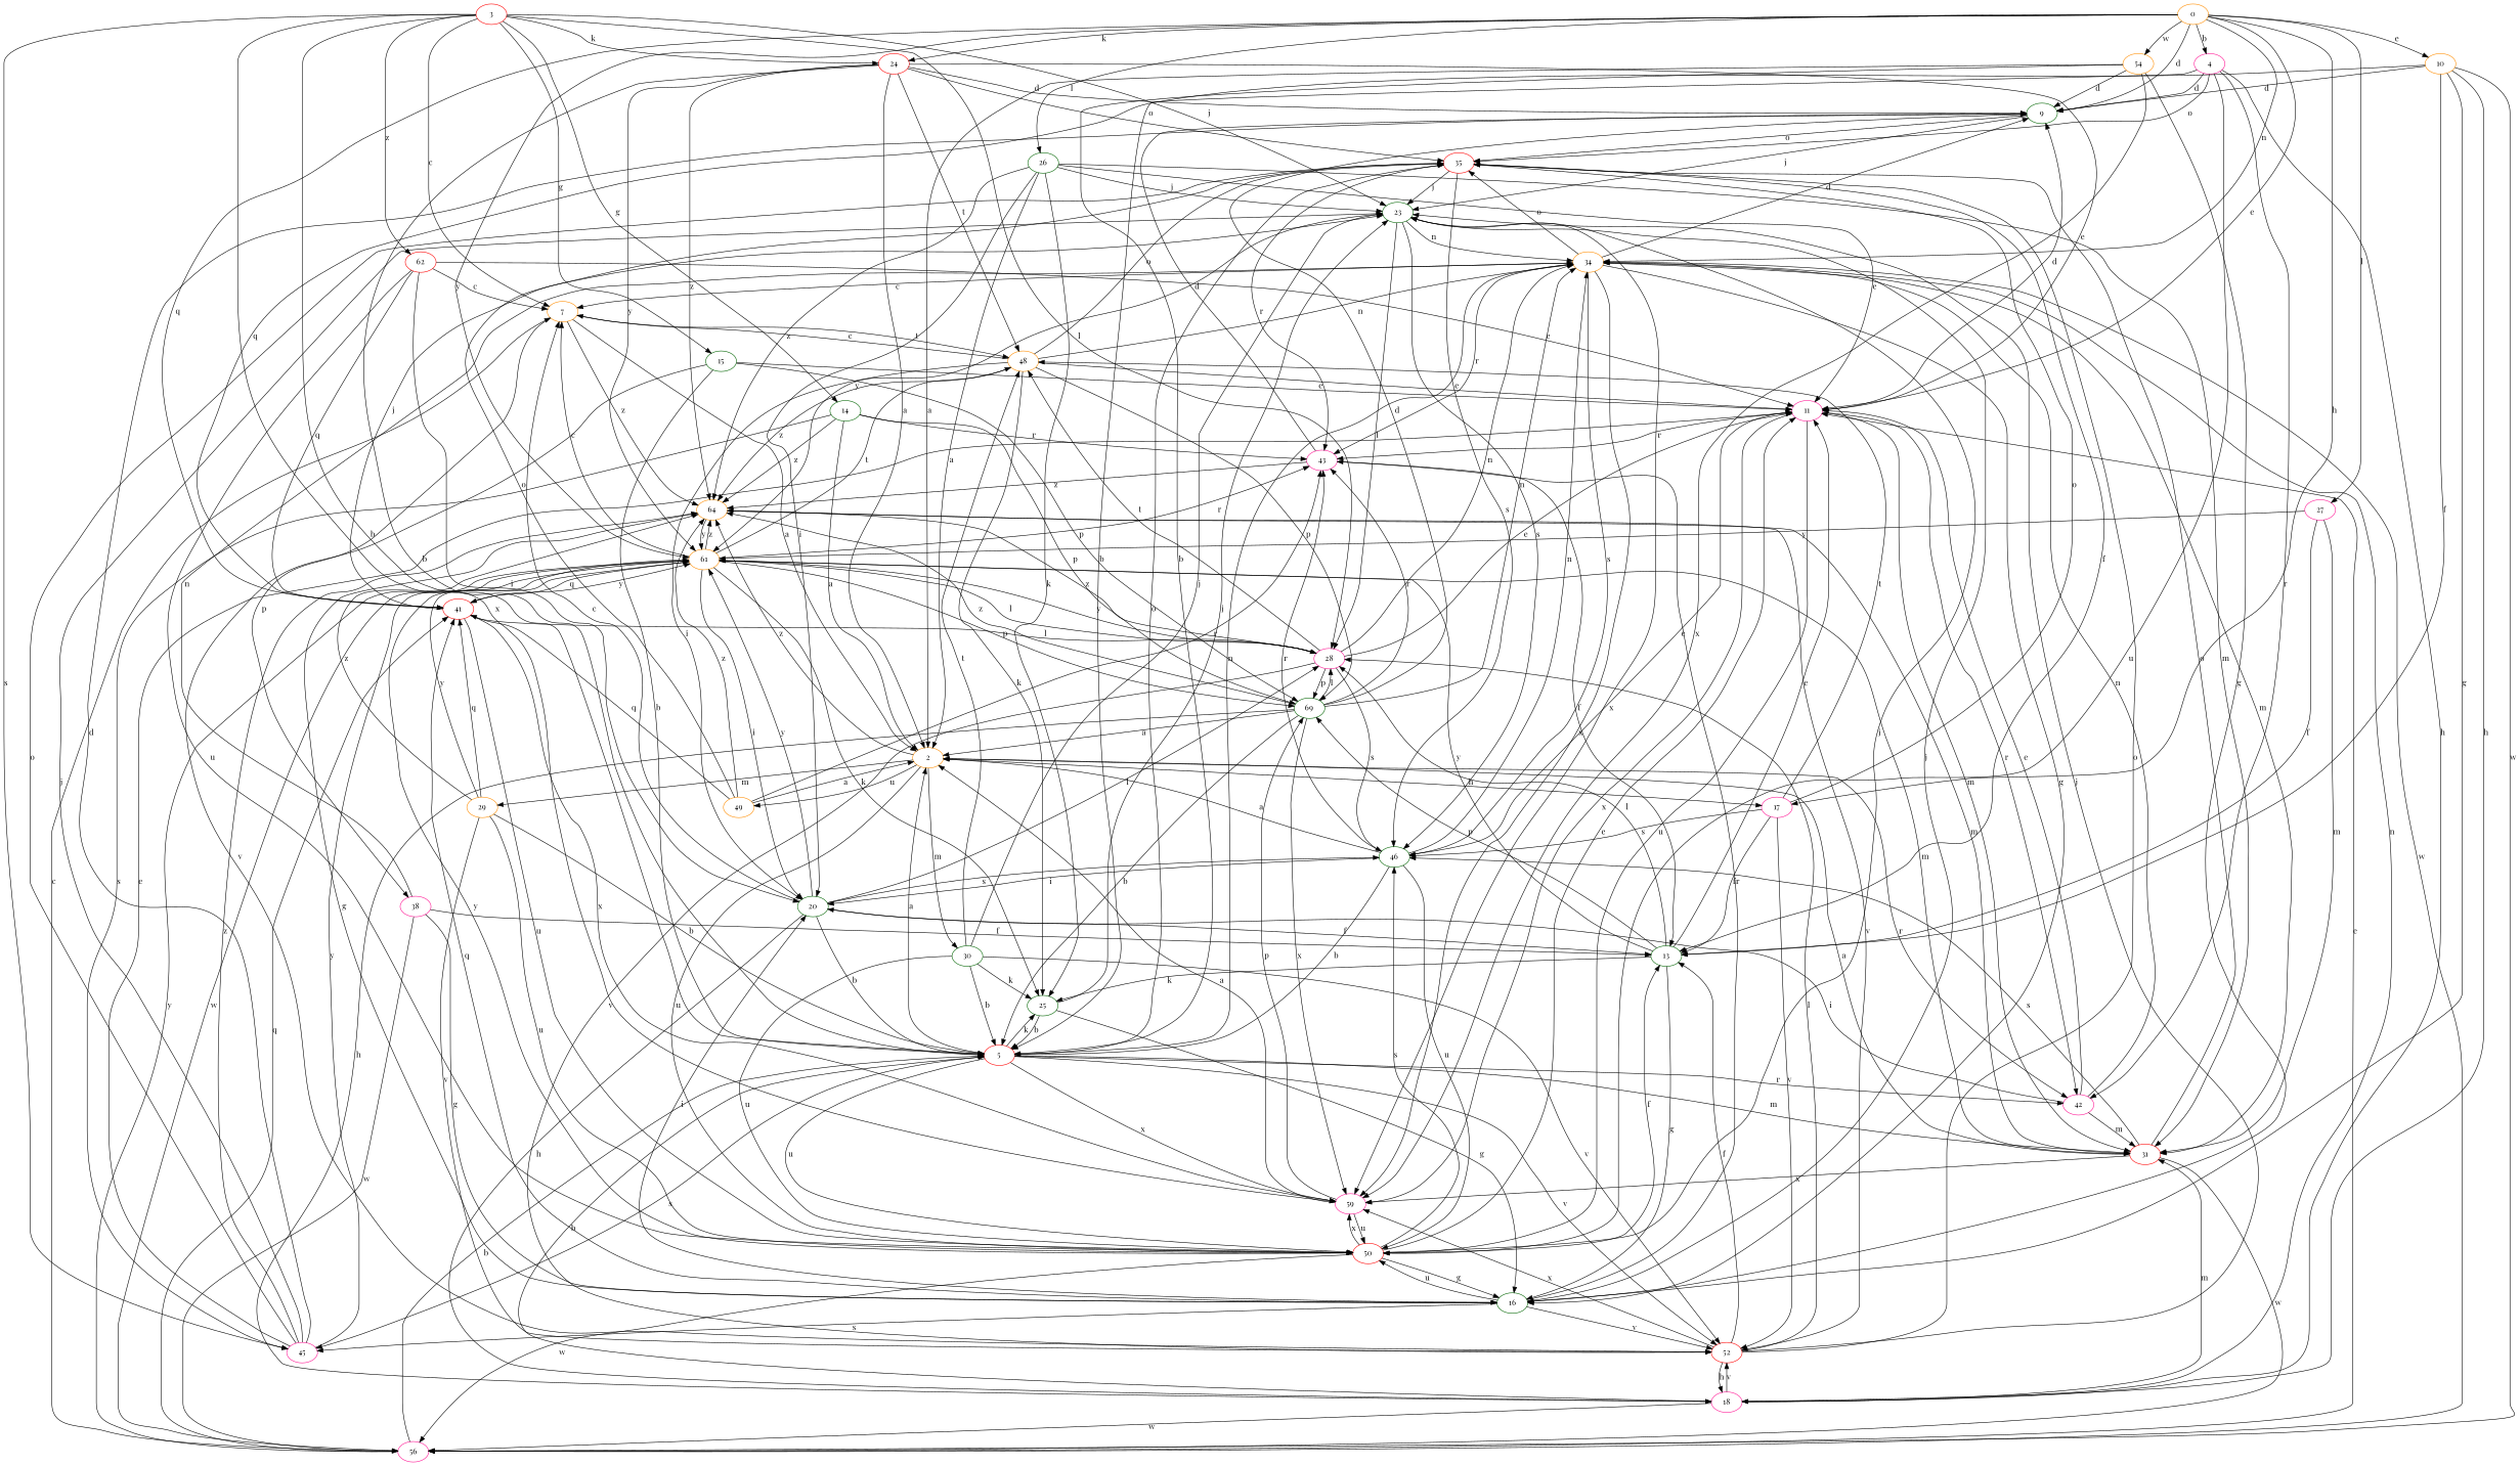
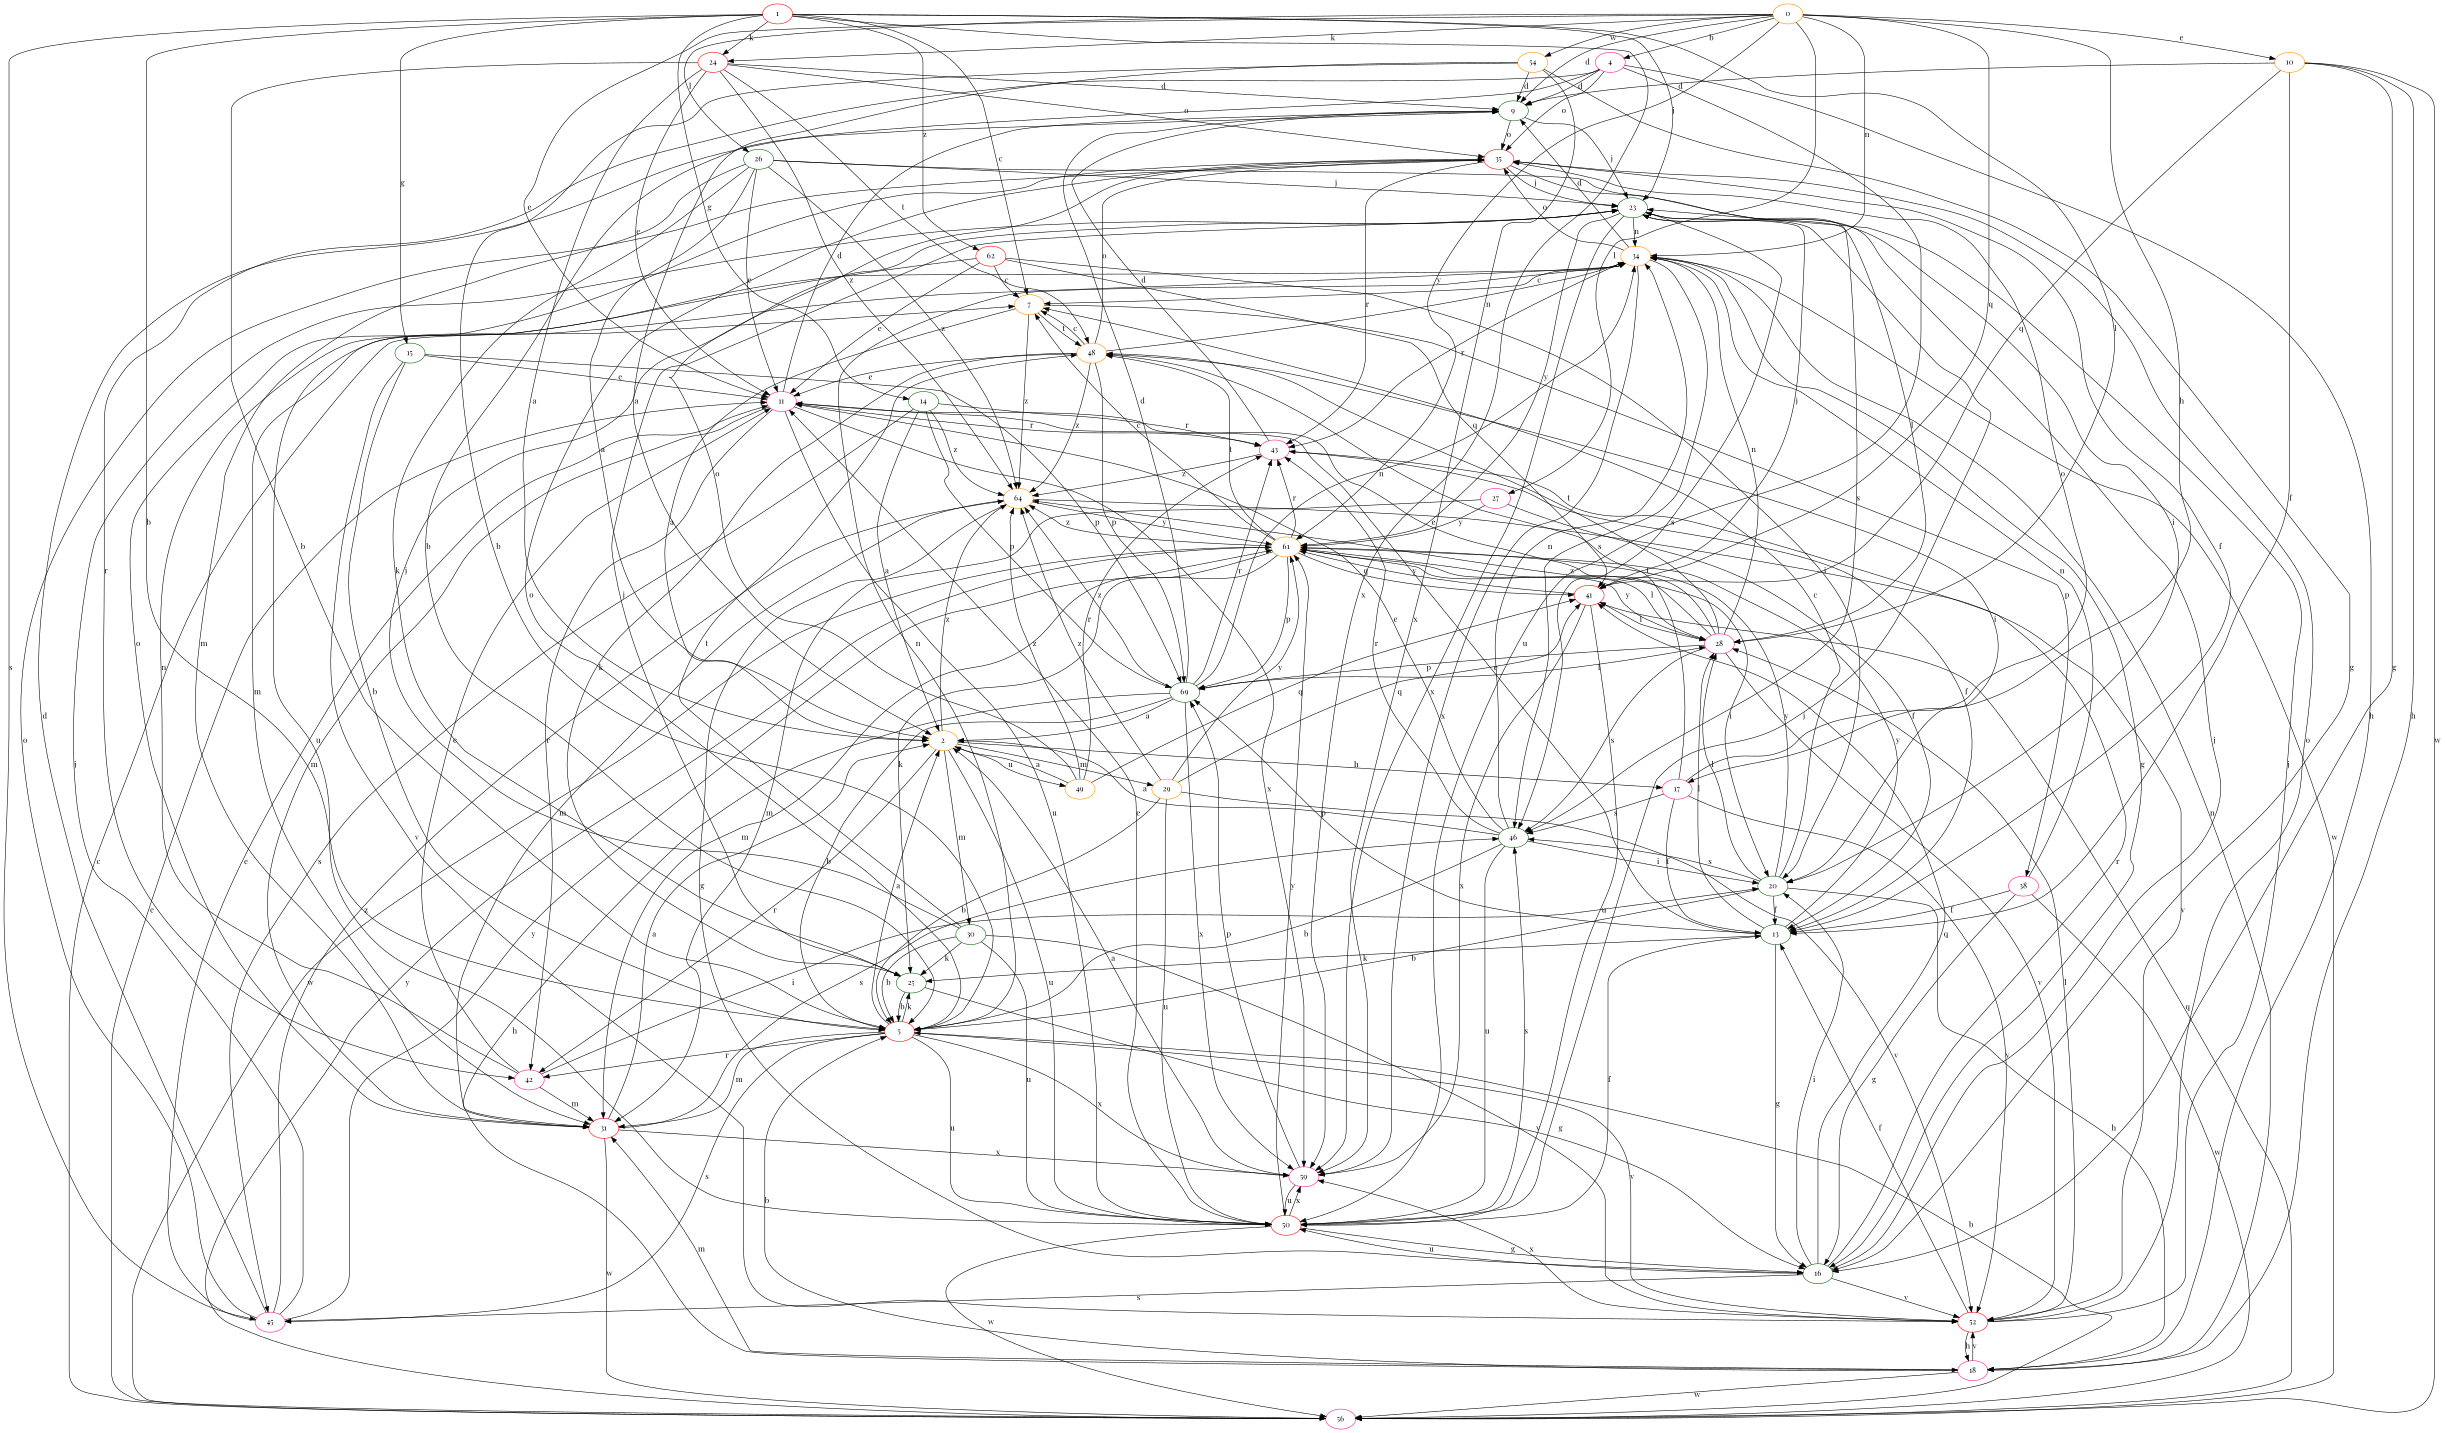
  strict digraph {
    fontname="Playfair Display"
    node [color=deeppink fontname="Playfair Display"]
    edge [fontname="Playfair Display"]
    0 [color=darkorange]
    4
    9 [color=darkgreen]
    10 [color=darkorange]
    11
    17
    24 [color=red]
    26 [color=darkgreen]
    27
    34 [color=darkorange]
    41 [color=red]
    54 [color=darkorange]
    61 [color=darkorange]
    5 [color=red]
    42
    50 [color=red]
    18
    35 [color=red]
    23 [color=darkgreen]
    13 [color=darkgreen]
    16 [color=darkgreen]
    56
    59
    31 [color=red]
    43
    52 [color=red]
    48 [color=darkorange]
    46 [color=darkgreen]
    2 [color=darkorange]
    64 [color=darkorange]
    25 [color=darkgreen]
    20 [color=darkgreen]
    7 [color=darkorange]
    28
    n35 [color=darkgreen label=69]
-   1 [color=red label=3]
+   1 [color=red]
    14 [color=darkgreen]
    15 [color=darkgreen]
    45
    62 [color=red]
    38
    29 [color=darkorange]
    30 [color=darkgreen]
    49 [color=darkorange]
    0 -> 4 [label=b]
    0 -> 9 [label=d]
    0 -> 10 [label=e]
    0 -> 11 [label=e]
    0 -> 17 [label=h]
    0 -> 24 [label=k]
    0 -> 26 [label=l]
    0 -> 27 [label=l]
    0 -> 34 [label=n]
    0 -> 41 [label=q]
    0 -> 54 [label=w]
    0 -> 61 [label=y]
    4 -> 9 [label=d]
    4 -> 5 [label=b]
    4 -> 42 [label=r]
    4 -> 50 [label=u]
    4 -> 18 [label=h]
    4 -> 35 [label=o]
    9 -> 35 [label=o]
    9 -> 23 [label=j]
    10 -> 9 [label=d]
    10 -> 41 [label=q]
    10 -> 18 [label=h]
    10 -> 13 [label=f]
    10 -> 16 [label=g]
    10 -> 56 [label=w]
    11 -> 9 [label=d]
    11 -> 42 [label=r]
    11 -> 50 [label=u]
    11 -> 59 [label=x]
    11 -> 31 [label=m]
    11 -> 43 [label=r]
    17 -> 35 [label=o]
    17 -> 13 [label=f]
    17 -> 52 [label=v]
    17 -> 48 [label=t]
    17 -> 46 [label=s]
    24 -> 9 [label=d]
    24 -> 11 [label=e]
-   24 -> 61 [label=y]
    24 -> 5 [label=b]
    24 -> 35 [label=o]
    24 -> 48 [label=t]
    24 -> 2 [label=a]
    24 -> 64 [label=z]
    26 -> 11 [label=e]
    26 -> 23 [label=j]
    26 -> 31 [label=m]
    26 -> 2 [label=a]
    26 -> 64 [label=z]
    26 -> 25 [label=k]
    26 -> 20 [label=i]
    27 -> 61 [label=y]
    27 -> 13 [label=f]
    27 -> 31 [label=m]
    34 -> 9 [label=d]
    34 -> 35 [label=o]
    34 -> 16 [label=g]
    34 -> 56 [label=w]
    34 -> 59 [label=x]
    34 -> 31 [label=m]
    34 -> 43 [label=r]
    34 -> 46 [label=s]
    34 -> 7 [label=c]
    41 -> 61 [label=y]
    41 -> 50 [label=u]
    41 -> 23 [label=j]
    41 -> 59 [label=x]
    41 -> 28 [label=l]
    54 -> 9 [label=d]
    54 -> 5 [label=b]
    54 -> 16 [label=g]
    54 -> 59 [label=x]
    54 -> 2 [label=a]
    61 -> 41 [label=q]
    61 -> 56 [label=w]
    61 -> 31 [label=m]
    61 -> 43 [label=r]
    61 -> 48 [label=t]
    61 -> 64 [label=z]
    61 -> 25 [label=k]
    61 -> 20 [label=i]
    61 -> 7 [label=c]
    61 -> 28 [label=l]
    61 -> n35 [label=p]
    5 -> 34 [label=n]
    5 -> 42 [label=r]
    5 -> 50 [label=u]
    5 -> 35 [label=o]
    5 -> 59 [label=x]
    5 -> 31 [label=m]
    5 -> 52 [label=v]
    5 -> 2 [label=a]
    5 -> 25 [label=k]
    5 -> 45 [label=s]
    42 -> 11 [label=e]
    42 -> 34 [label=n]
    42 -> 31 [label=m]
    42 -> 20 [label=i]
    50 -> 11 [label=e]
    50 -> 61 [label=y]
    50 -> 23 [label=j]
    50 -> 13 [label=f]
    50 -> 16 [label=g]
    50 -> 56 [label=w]
    50 -> 59 [label=x]
    50 -> 46 [label=s]
    18 -> 34 [label=n]
    18 -> 5 [label=b]
    18 -> 56 [label=w]
    18 -> 31 [label=m]
    18 -> 52 [label=v]
    35 -> 23 [label=j]
    35 -> 13 [label=f]
    35 -> 43 [label=r]
    35 -> 46 [label=s]
    23 -> 34 [label=n]
    23 -> 61 [label=y]
    23 -> 59 [label=x]
    23 -> 46 [label=s]
    23 -> 28 [label=l]
    13 -> 11 [label=e]
    13 -> 61 [label=y]
    13 -> 16 [label=g]
    13 -> 25 [label=k]
    13 -> 28 [label=l]
    13 -> n35 [label=p]
    16 -> 41 [label=q]
    16 -> 50 [label=u]
    16 -> 23 [label=j]
    16 -> 43 [label=r]
    16 -> 52 [label=v]
    16 -> 20 [label=i]
    16 -> 45 [label=s]
    56 -> 11 [label=e]
    56 -> 41 [label=q]
    56 -> 61 [label=y]
    56 -> 5 [label=b]
    56 -> 7 [label=c]
    59 -> 50 [label=u]
    59 -> 2 [label=a]
    59 -> n35 [label=p]
    31 -> 35 [label=o]
    31 -> 56 [label=w]
    31 -> 59 [label=x]
    31 -> 46 [label=s]
    31 -> 2 [label=a]
    43 -> 9 [label=d]
    43 -> 13 [label=f]
    43 -> 64 [label=z]
    52 -> 18 [label=h]
    52 -> 35 [label=o]
    52 -> 23 [label=j]
    52 -> 13 [label=f]
    52 -> 59 [label=x]
    52 -> 28 [label=l]
    48 -> 11 [label=e]
    48 -> 34 [label=n]
    48 -> 35 [label=o]
    48 -> 64 [label=z]
    48 -> 25 [label=k]
    48 -> 20 [label=i]
    48 -> 7 [label=c]
    48 -> n35 [label=p]
    46 -> 11 [label=e]
    46 -> 34 [label=n]
    46 -> 5 [label=b]
    46 -> 50 [label=u]
    46 -> 43 [label=r]
    46 -> 2 [label=a]
    46 -> 20 [label=i]
    2 -> 17 [label=h]
    2 -> 42 [label=r]
    2 -> 50 [label=u]
    2 -> 64 [label=z]
    2 -> 29 [label=m]
    2 -> 30 [label=m]
    2 -> 49 [label=u]
    64 -> 61 [label=y]
    64 -> 16 [label=g]
    64 -> 31 [label=m]
    64 -> 52 [label=v]
    25 -> 5 [label=b]
    25 -> 23 [label=j]
    25 -> 16 [label=g]
    20 -> 61 [label=y]
    20 -> 5 [label=b]
    20 -> 18 [label=h]
    20 -> 13 [label=f]
    20 -> 46 [label=s]
    20 -> 7 [label=c]
    20 -> 28 [label=l]
    7 -> 48 [label=t]
    7 -> 2 [label=a]
    7 -> 64 [label=z]
    7 -> 38 [label=p]
    28 -> 11 [label=e]
    28 -> 34 [label=n]
    28 -> 61 [label=y]
    28 -> 52 [label=v]
    28 -> 48 [label=t]
    28 -> 46 [label=s]
    28 -> 64 [label=z]
    28 -> n35 [label=p]
    n35 -> 9 [label=d]
    n35 -> 34 [label=n]
    n35 -> 5 [label=b]
    n35 -> 18 [label=h]
    n35 -> 59 [label=x]
    n35 -> 43 [label=r]
    n35 -> 2 [label=a]
    n35 -> 64 [label=z]
    n35 -> 28 [label=l]
    1 -> 24 [label=k]
    1 -> 5 [label=b]
    1 -> 23 [label=j]
    1 -> 59 [label=x]
    1 -> 7 [label=c]
    1 -> 28 [label=l]
    1 -> 14 [label=g]
    1 -> 15 [label=g]
    1 -> 45 [label=s]
    1 -> 62 [label=z]
    14 -> 43 [label=r]
    14 -> 2 [label=a]
    14 -> 64 [label=z]
    14 -> n35 [label=p]
    14 -> 45 [label=s]
    15 -> 11 [label=e]
    15 -> 5 [label=b]
    15 -> 52 [label=v]
    15 -> n35 [label=p]
    45 -> 9 [label=d]
    45 -> 11 [label=e]
    45 -> 61 [label=y]
    45 -> 35 [label=o]
    45 -> 23 [label=j]
    45 -> 64 [label=z]
    62 -> 11 [label=e]
    62 -> 41 [label=q]
    62 -> 50 [label=u]
    62 -> 20 [label=i]
    62 -> 7 [label=c]
    38 -> 34 [label=n]
    38 -> 13 [label=f]
    38 -> 16 [label=g]
    38 -> 56 [label=w]
    29 -> 41 [label=q]
    29 -> 61 [label=y]
    29 -> 5 [label=b]
    29 -> 50 [label=u]
    29 -> 52 [label=v]
    29 -> 64 [label=z]
    30 -> 5 [label=b]
    30 -> 50 [label=u]
    30 -> 23 [label=j]
    30 -> 52 [label=v]
    30 -> 48 [label=t]
    30 -> 25 [label=k]
    49 -> 41 [label=q]
    49 -> 35 [label=o]
    49 -> 43 [label=r]
    49 -> 2 [label=a]
    49 -> 64 [label=z]
  }
